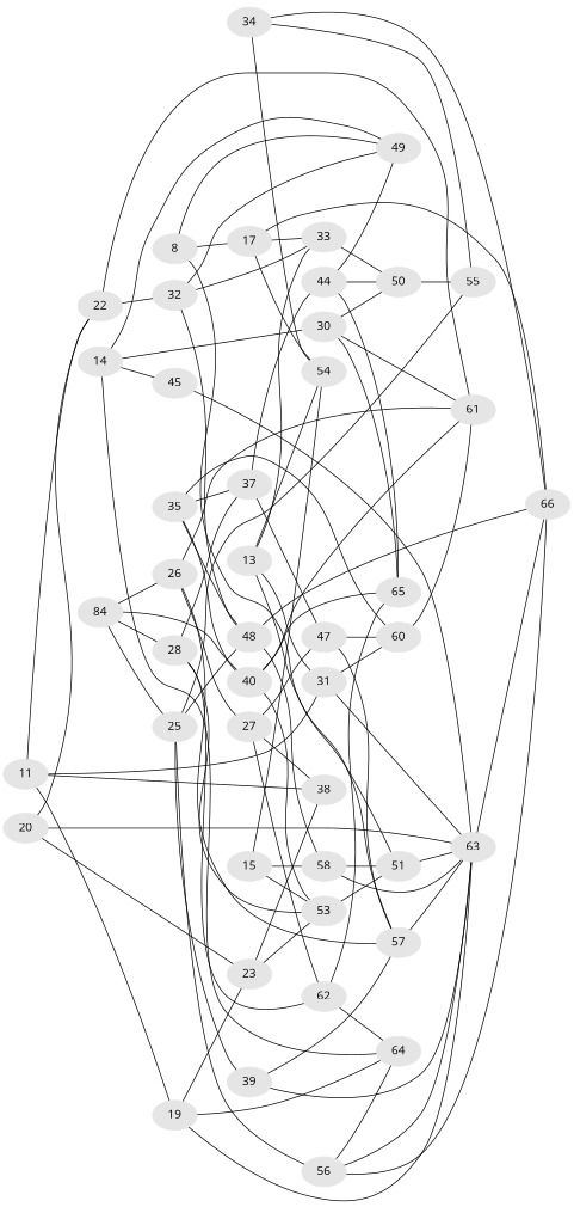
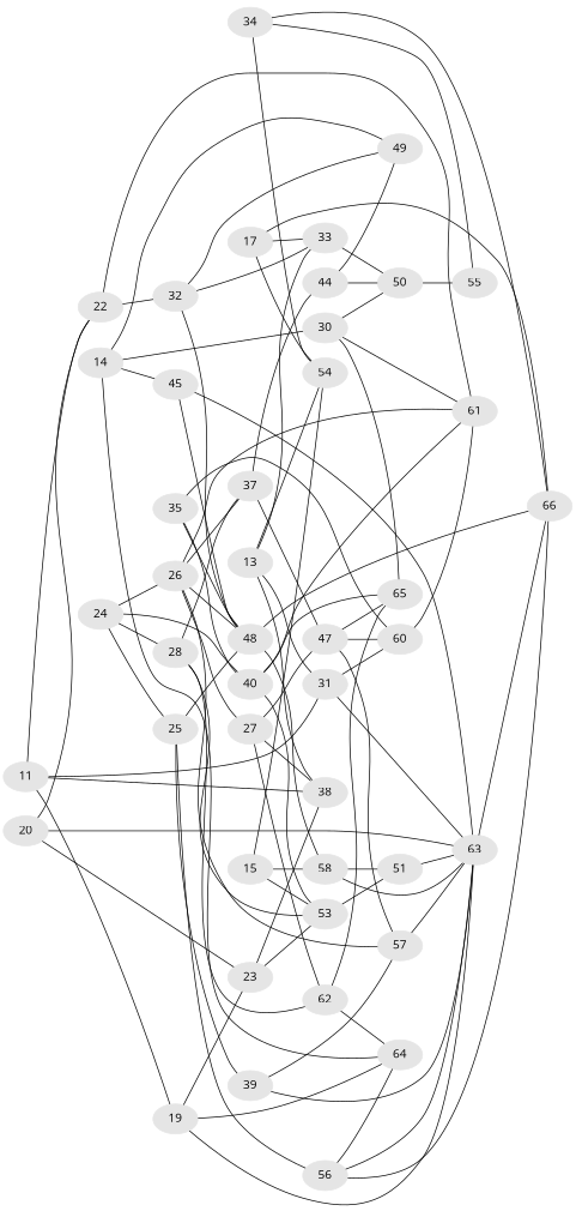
  graph {
    fontname="Open Sans"
    rankdir=LR
    node [color=gray90 fontname="Open Sans" style=filled]
    edge [fontname="Open Sans"]
-   8 [super="+4"]
    17
    49
    n4 [label=51 super="+1"]
    33
    54
    66 [super="+9+21"]
    63 [super="+16+43+52"]
    11
    19
    22
    31
    38
    64
    23
    32
    61 [super="+42"]
    60
    13
    50
    14
    30
    45 [super="+29"]
    65
    48 [super="+41"]
    53 [super="+51"]
    15
    58
    20
-   24 [super="+6" label=84]
+   24 [super="+6"]
    25 [super="+12"]
    26 [super="+7+18"]
    28
    40 [super="+36"]
    39
    55
    56
    27
    57
    62
    37
    47
    44
    34
    35
-   8 -- 17
-   8 -- 49
-   8 -- n4 [weight=2]
    17 -- 33
    17 -- 54
    17 -- 66
    n4 -- 63
    33 -- 50
    63 -- 66 [weight=2]
    11 -- 19
    11 -- 22
    11 -- 31
    11 -- 38
    19 -- 63
    19 -- 64
    19 -- 23
    22 -- 32
    22 -- 61
    31 -- 63
    31 -- 60
    23 -- 38
    23 -- 53
    32 -- 49
    32 -- 33
    32 -- 48
    60 -- 61
    13 -- 33
    13 -- 54
    13 -- 31
-   13 -- 57
+   13 -- 38
    50 -- 55
    14 -- 49
    14 -- 64
    14 -- 30
    14 -- 45
    30 -- 61
    30 -- 50
    30 -- 65
    45 -- 63 [weight=2]
+   45 -- 48 [weight=2]
    48 -- 66 [weight=2]
    48 -- 58
    53 -- n4 [weight=2]
    15 -- 54
    15 -- 53 [weight=2]
    15 -- 58
    58 -- n4
    58 -- 63
    20 -- 63
    20 -- 22
    20 -- 23
    24 -- 25
    24 -- 26 [weight=2]
    24 -- 28
    24 -- 40 [weight=2]
    25 -- 48
    25 -- 39 [weight=2]
-   25 -- 55
    25 -- 56
    26 -- 61 [weight=2]
+   26 -- 48 [weight=2]
    26 -- 27
    26 -- 57
    28 -- 53
    28 -- 62
    28 -- 37
    40 -- 61
    40 -- 65
    40 -- 53
    39 -- 63
    39 -- 57
    56 -- 66
    56 -- 63
    56 -- 64
    27 -- 38
    27 -- 62
    27 -- 47
    57 -- 63
    62 -- 64
    62 -- 65
    37 -- 47
    37 -- 44
    47 -- 60
    47 -- 57
    44 -- 49
    44 -- 50
-   44 -- 65
+   47 -- 65
    34 -- 54
    34 -- 66 [weight=2]
    34 -- 55
    35 -- 60
    35 -- 48
    35 -- 40
-   35 -- 37
+   26 -- 37
  }
